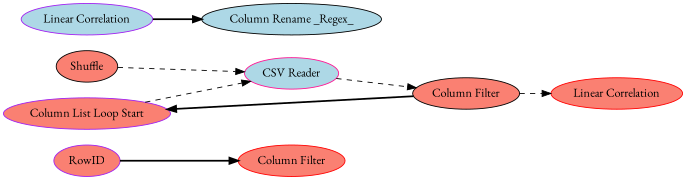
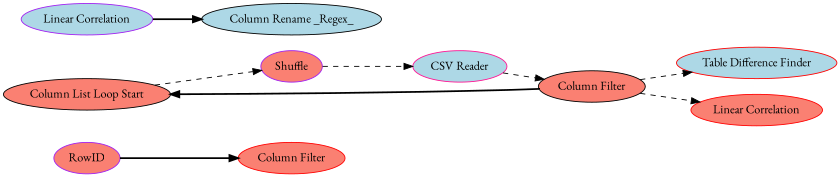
  digraph {
    fontname="EB Garamond"
    rankdir=LR
    node [color=black fillcolor=salmon fontname="EB Garamond" style=filled]
    edge [fontname="EB Garamond" style=dashed]
    n1 [color=purple label=RowID]
    n2 [color=red label="Column Filter"]
-   n3 [color=purple label="Column List Loop Start"]
-   n4 [label=Shuffle]
+   n3 [label="Column List Loop Start"]
+   n4 [color=purple label=Shuffle]
    n5 [color=deeppink fillcolor=lightblue label="CSV Reader"]
    n6 [label="Column Filter"]
+   n7 [color=red fillcolor=lightblue label="Table Difference Finder"]
    n8 [color=red label="Linear Correlation"]
    n9 [color=purple fillcolor=lightblue label="Linear Correlation"]
    n10 [fillcolor=lightblue label="Column Rename _Regex_"]
    n1 -> n2 [style=bold]
-   n3 -> n5
+   n3 -> n4
    n4 -> n5
    n5 -> n6
    n6 -> n3 [style=bold]
+   n6 -> n7
    n6 -> n8
    n9 -> n10 [style=bold]
  }
